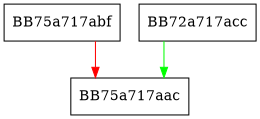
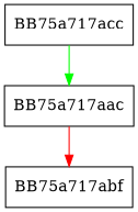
  digraph {
    splines=ortho
    node [shape=box]
    BB75a717aac
    BB75a717abf
-   BB75a717acc [label=BB72a717acc]
-   BB75a717abf -> BB75a717aac [color=red]
+   BB75a717acc
+   BB75a717aac -> BB75a717abf [color=red]
    BB75a717acc -> BB75a717aac [color=green]
  }
